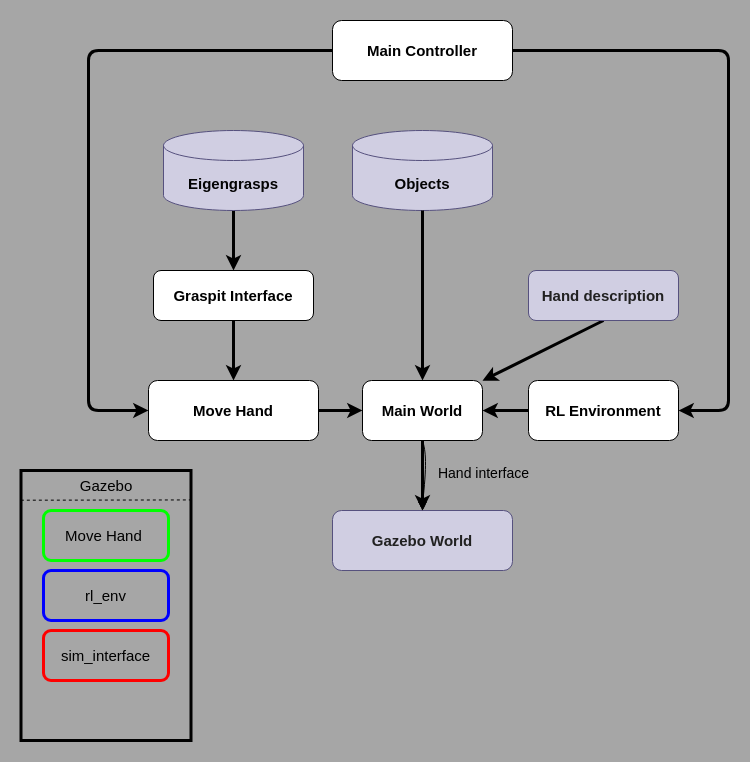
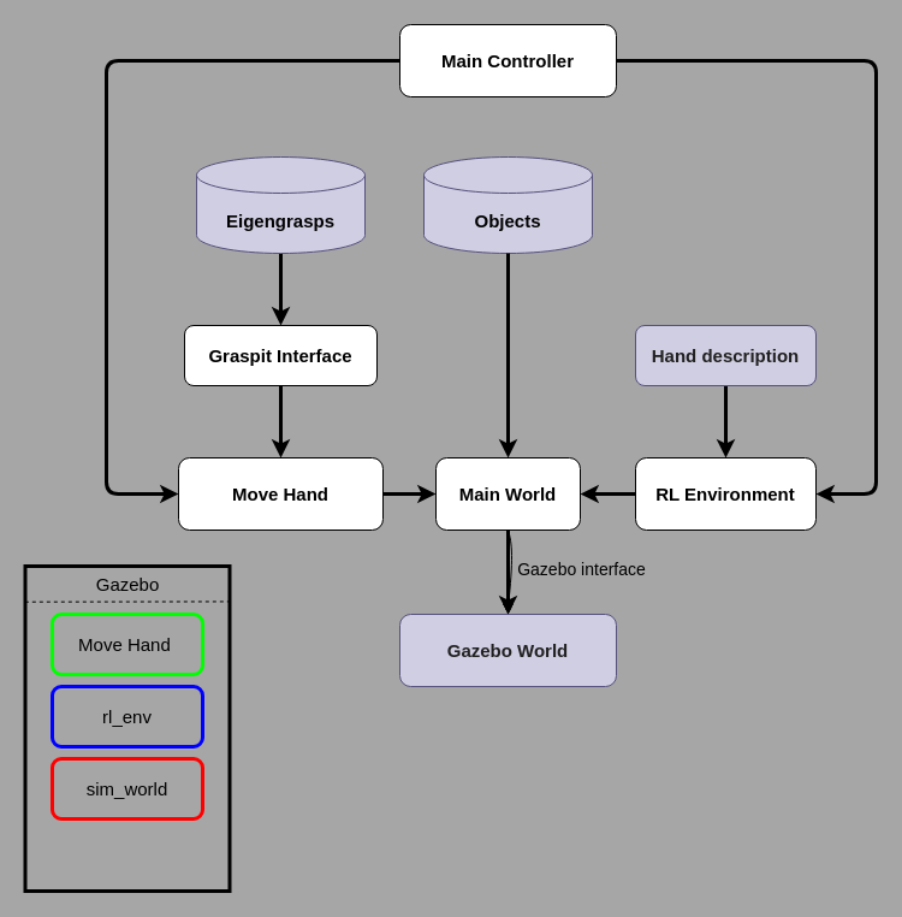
  <mxCell id="0" />
  <mxCell id="1" parent="0" />
  <mxCell id="2" value="" style="rounded=0;whiteSpace=wrap;html=1;strokeColor=#000000;strokeWidth=3;fontSize=15;fillColor=none;" parent="1" vertex="1"><mxGeometry x="20.5" y="470" width="170" height="270" as="geometry" /></mxCell>
  <mxCell id="3" value="Graspit Interface" style="rounded=1;whiteSpace=wrap;html=1;fontSize=15;fontStyle=1" parent="1" vertex="1"><mxGeometry x="153" y="270" width="160" height="50" as="geometry" /></mxCell>
  <mxCell id="4" value="RL Environment" style="rounded=1;whiteSpace=wrap;html=1;strokeWidth=1;fontSize=15;fontStyle=1" parent="1" vertex="1"><mxGeometry x="528" y="380" width="150" height="60" as="geometry" /></mxCell>
  <mxCell id="5" style="edgeStyle=none;html=1;entryX=1;entryY=0.5;entryDx=0;entryDy=0;strokeWidth=3;fontSize=15;exitX=0;exitY=0.5;exitDx=0;exitDy=0;" parent="1" source="4" target="11" edge="1"><mxGeometry relative="1" as="geometry"><mxPoint x="408" y="320" as="sourcePoint" /></mxGeometry></mxCell>
  <mxCell id="6" value="Gazebo World" style="rounded=1;whiteSpace=wrap;html=1;strokeWidth=1;fontSize=15;fillColor=#d0cee2;strokeColor=#56517e;fontColor=#212121;fontStyle=1" parent="1" vertex="1"><mxGeometry x="332" y="510" width="180" height="60" as="geometry" /></mxCell>
  <mxCell id="7" style="edgeStyle=none;html=1;entryX=0;entryY=0.5;entryDx=0;entryDy=0;strokeWidth=3;fontSize=15;fontColor=#030303;" parent="1" source="8" target="11" edge="1"><mxGeometry relative="1" as="geometry" /></mxCell>
  <mxCell id="8" value="&lt;font style=&quot;font-size: 15px;&quot;&gt;Move Hand&lt;/font&gt;" style="rounded=1;whiteSpace=wrap;html=1;fontStyle=1" parent="1" vertex="1"><mxGeometry x="148" y="380" width="170" height="60" as="geometry" /></mxCell>
  <mxCell id="9" style="edgeStyle=none;html=1;strokeWidth=3;fontSize=15;" parent="1" source="11" target="6" edge="1"><mxGeometry relative="1" as="geometry" /></mxCell>
  <mxCell id="10" value="" style="edgeStyle=none;sketch=1;hachureGap=4;jiggle=2;curveFitting=1;html=1;fontFamily=Architects Daughter;fontSource=https%3A%2F%2Ffonts.googleapis.com%2Fcss%3Ffamily%3DArchitects%2BDaughter;fontSize=16;" parent="1" source="11" target="6" edge="1"><mxGeometry relative="1" as="geometry" /></mxCell>
  <mxCell id="11" value="&lt;span style=&quot;font-size: 15px;&quot;&gt;Main World&lt;/span&gt;" style="rounded=1;whiteSpace=wrap;html=1;fontStyle=1" parent="1" vertex="1"><mxGeometry x="362" y="380" width="120" height="60" as="geometry" /></mxCell>
  <mxCell id="12" style="edgeStyle=none;html=1;entryX=0;entryY=0.5;entryDx=0;entryDy=0;strokeWidth=3;fontSize=15;fontColor=#030303;exitX=0;exitY=0.5;exitDx=0;exitDy=0;" parent="1" source="13" target="8" edge="1"><mxGeometry relative="1" as="geometry"><Array as="points"><mxPoint x="88" y="50" /><mxPoint x="88" y="410" /></Array></mxGeometry></mxCell>
  <mxCell id="13" value="Main Controller" style="rounded=1;whiteSpace=wrap;html=1;fontSize=15;fontStyle=1" parent="1" vertex="1"><mxGeometry x="332" y="20" width="180" height="60" as="geometry" /></mxCell>
  <mxCell id="14" style="edgeStyle=none;html=1;strokeWidth=3;fontSize=15;fontColor=#030303;exitX=0.5;exitY=1;exitDx=0;exitDy=0;exitPerimeter=0;entryX=0.5;entryY=0;entryDx=0;entryDy=0;" parent="1" source="15" target="3" edge="1"><mxGeometry relative="1" as="geometry"><mxPoint x="228" y="260" as="targetPoint" /></mxGeometry></mxCell>
  <mxCell id="15" value="&lt;font color=&quot;#030303&quot;&gt;Eigengrasps&lt;/font&gt;" style="shape=cylinder3;whiteSpace=wrap;html=1;boundedLbl=1;backgroundOutline=1;size=15;rounded=1;strokeWidth=1;fontSize=15;fontStyle=1;fillColor=#d0cee2;strokeColor=#56517e;" parent="1" vertex="1"><mxGeometry x="163" y="130" width="140" height="80" as="geometry" /></mxCell>
  <mxCell id="16" style="edgeStyle=none;html=1;strokeWidth=3;fontSize=15;fontColor=#030303;exitX=0.5;exitY=1;exitDx=0;exitDy=0;entryX=0.5;entryY=0;entryDx=0;entryDy=0;" parent="1" source="3" target="8" edge="1"><mxGeometry relative="1" as="geometry"><mxPoint x="238" y="280" as="targetPoint" /><mxPoint x="238" y="210" as="sourcePoint" /></mxGeometry></mxCell>
  <mxCell id="17" style="edgeStyle=none;html=1;entryX=1;entryY=0.5;entryDx=0;entryDy=0;strokeWidth=3;fontSize=15;fontColor=#030303;exitX=1;exitY=0.5;exitDx=0;exitDy=0;" parent="1" source="13" target="4" edge="1"><mxGeometry relative="1" as="geometry"><Array as="points"><mxPoint x="728" y="50" /><mxPoint x="728" y="410" /></Array><mxPoint x="318" y="-90" as="sourcePoint" /><mxPoint x="158" y="420" as="targetPoint" /></mxGeometry></mxCell>
- <mxCell id="18" style="edgeStyle=none;html=1;strokeWidth=3;fontSize=15;exitX=0.5;exitY=1;exitDx=0;exitDy=0;" parent="1" source="19" target="11" edge="1"><mxGeometry relative="1" as="geometry"><mxPoint x="603" y="320" as="sourcePoint" /><mxPoint x="492" y="420" as="targetPoint" /></mxGeometry></mxCell>
+ <mxCell id="18" style="edgeStyle=none;html=1;entryX=0.5;entryY=0;entryDx=0;entryDy=0;strokeWidth=3;fontSize=15;exitX=0.5;exitY=1;exitDx=0;exitDy=0;" parent="1" source="19" target="4" edge="1"><mxGeometry relative="1" as="geometry"><mxPoint x="603" y="320" as="sourcePoint" /><mxPoint x="492" y="420" as="targetPoint" /></mxGeometry></mxCell>
  <mxCell id="19" value="Hand description" style="rounded=1;whiteSpace=wrap;html=1;strokeWidth=1;fontSize=15;fillColor=#d0cee2;strokeColor=#56517e;fontColor=#212121;fontStyle=1" parent="1" vertex="1"><mxGeometry x="528" y="270" width="150" height="50" as="geometry" /></mxCell>
  <mxCell id="20" value="Move Hand&amp;nbsp;" style="rounded=1;whiteSpace=wrap;html=1;fontSize=15;perimeterSpacing=1;strokeWidth=3;fillColor=none;strokeColor=#00FF00;" parent="1" vertex="1"><mxGeometry x="43" y="510" width="125" height="50" as="geometry" /></mxCell>
- <mxCell id="21" value="&lt;font style=&quot;font-size: 14px;&quot; face=&quot;Helvetica&quot;&gt;Hand interface&lt;/font&gt;" style="text;html=1;align=center;verticalAlign=middle;resizable=0;points=[];autosize=1;strokeColor=none;fillColor=none;fontSize=20;fontFamily=Architects Daughter;sketch=1;hachureGap=4;jiggle=2;curveFitting=1;fontSource=https%3A%2F%2Ffonts.googleapis.com%2Fcss%3Ffamily%3DArchitects%2BDaughter;" parent="1" vertex="1"><mxGeometry x="418" y="450" width="130" height="40" as="geometry" /></mxCell>
+ <mxCell id="21" value="&lt;font style=&quot;font-size: 14px;&quot; face=&quot;Helvetica&quot;&gt;Gazebo interface&lt;/font&gt;" style="text;html=1;align=center;verticalAlign=middle;resizable=0;points=[];autosize=1;strokeColor=none;fillColor=none;fontSize=20;fontFamily=Architects Daughter;sketch=1;hachureGap=4;jiggle=2;curveFitting=1;fontSource=https%3A%2F%2Ffonts.googleapis.com%2Fcss%3Ffamily%3DArchitects%2BDaughter;" parent="1" vertex="1"><mxGeometry x="418" y="450" width="130" height="40" as="geometry" /></mxCell>
  <mxCell id="22" value="Gazebo" style="text;html=1;strokeColor=none;fillColor=none;align=center;verticalAlign=middle;whiteSpace=wrap;rounded=0;strokeWidth=3;fontSize=15;" parent="1" vertex="1"><mxGeometry x="75.5" y="470" width="60" height="30" as="geometry" /></mxCell>
  <mxCell id="23" value="&lt;font color=&quot;#030303&quot;&gt;Objects&lt;/font&gt;" style="shape=cylinder3;whiteSpace=wrap;html=1;boundedLbl=1;backgroundOutline=1;size=15;rounded=1;strokeWidth=1;fontSize=15;fontStyle=1;fillColor=#d0cee2;strokeColor=#56517e;" parent="1" vertex="1"><mxGeometry x="352" y="130" width="140" height="80" as="geometry" /></mxCell>
  <mxCell id="24" value="" style="endArrow=none;dashed=1;html=1;fontSize=15;exitX=-0.001;exitY=0.11;exitDx=0;exitDy=0;exitPerimeter=0;entryX=1.008;entryY=0.109;entryDx=0;entryDy=0;entryPerimeter=0;strokeColor=#000000;" parent="1" source="2" target="2" edge="1"><mxGeometry width="50" height="50" relative="1" as="geometry"><mxPoint x="138" y="530" as="sourcePoint" /><mxPoint x="188" y="480" as="targetPoint" /></mxGeometry></mxCell>
  <mxCell id="25" style="edgeStyle=none;html=1;strokeWidth=3;fontSize=15;fontColor=#030303;exitX=0.5;exitY=1;exitDx=0;exitDy=0;entryX=0.5;entryY=0;entryDx=0;entryDy=0;exitPerimeter=0;" parent="1" source="23" target="11" edge="1"><mxGeometry relative="1" as="geometry"><mxPoint x="243" y="390" as="targetPoint" /><mxPoint x="243" y="330" as="sourcePoint" /></mxGeometry></mxCell>
  <mxCell id="26" value="rl_env" style="rounded=1;whiteSpace=wrap;html=1;fontSize=15;perimeterSpacing=1;strokeWidth=3;fillColor=none;strokeColor=#0000FF;" parent="1" vertex="1"><mxGeometry x="43" y="570" width="125" height="50" as="geometry" /></mxCell>
- <mxCell id="27" value="sim_interface" style="rounded=1;whiteSpace=wrap;html=1;fontSize=15;perimeterSpacing=1;strokeWidth=3;fillColor=none;strokeColor=#FF0000;" parent="1" vertex="1"><mxGeometry x="43" y="630" width="125" height="50" as="geometry" /></mxCell>
+ <mxCell id="27" value="sim_world" style="rounded=1;whiteSpace=wrap;html=1;fontSize=15;perimeterSpacing=1;strokeWidth=3;fillColor=none;strokeColor=#FF0000;" parent="1" vertex="1"><mxGeometry x="43" y="630" width="125" height="50" as="geometry" /></mxCell>
